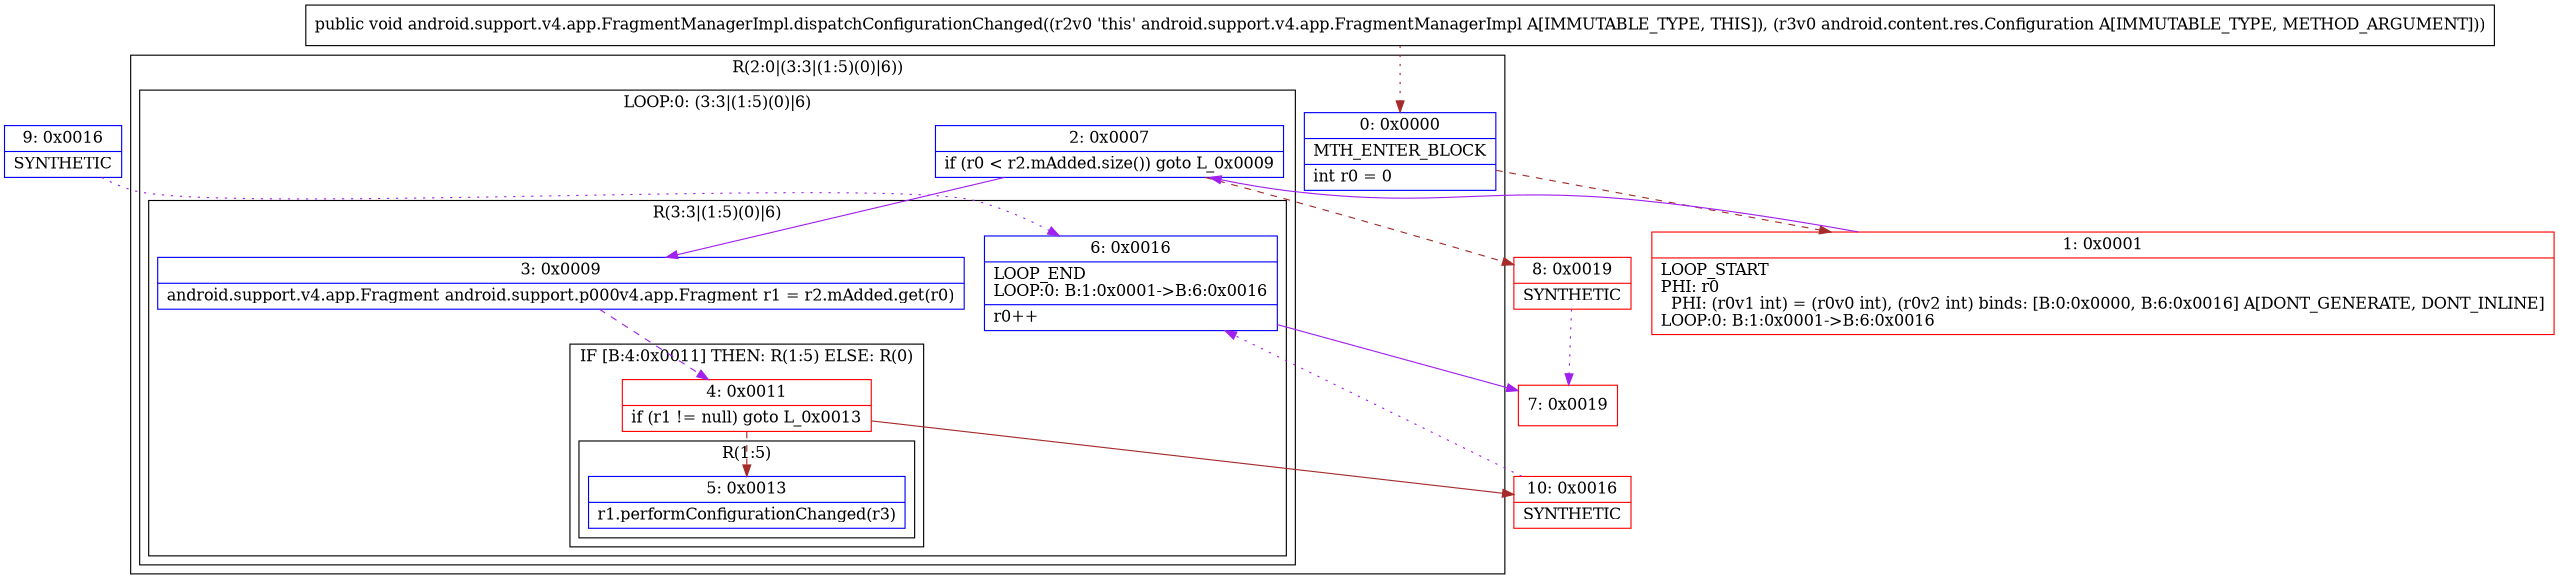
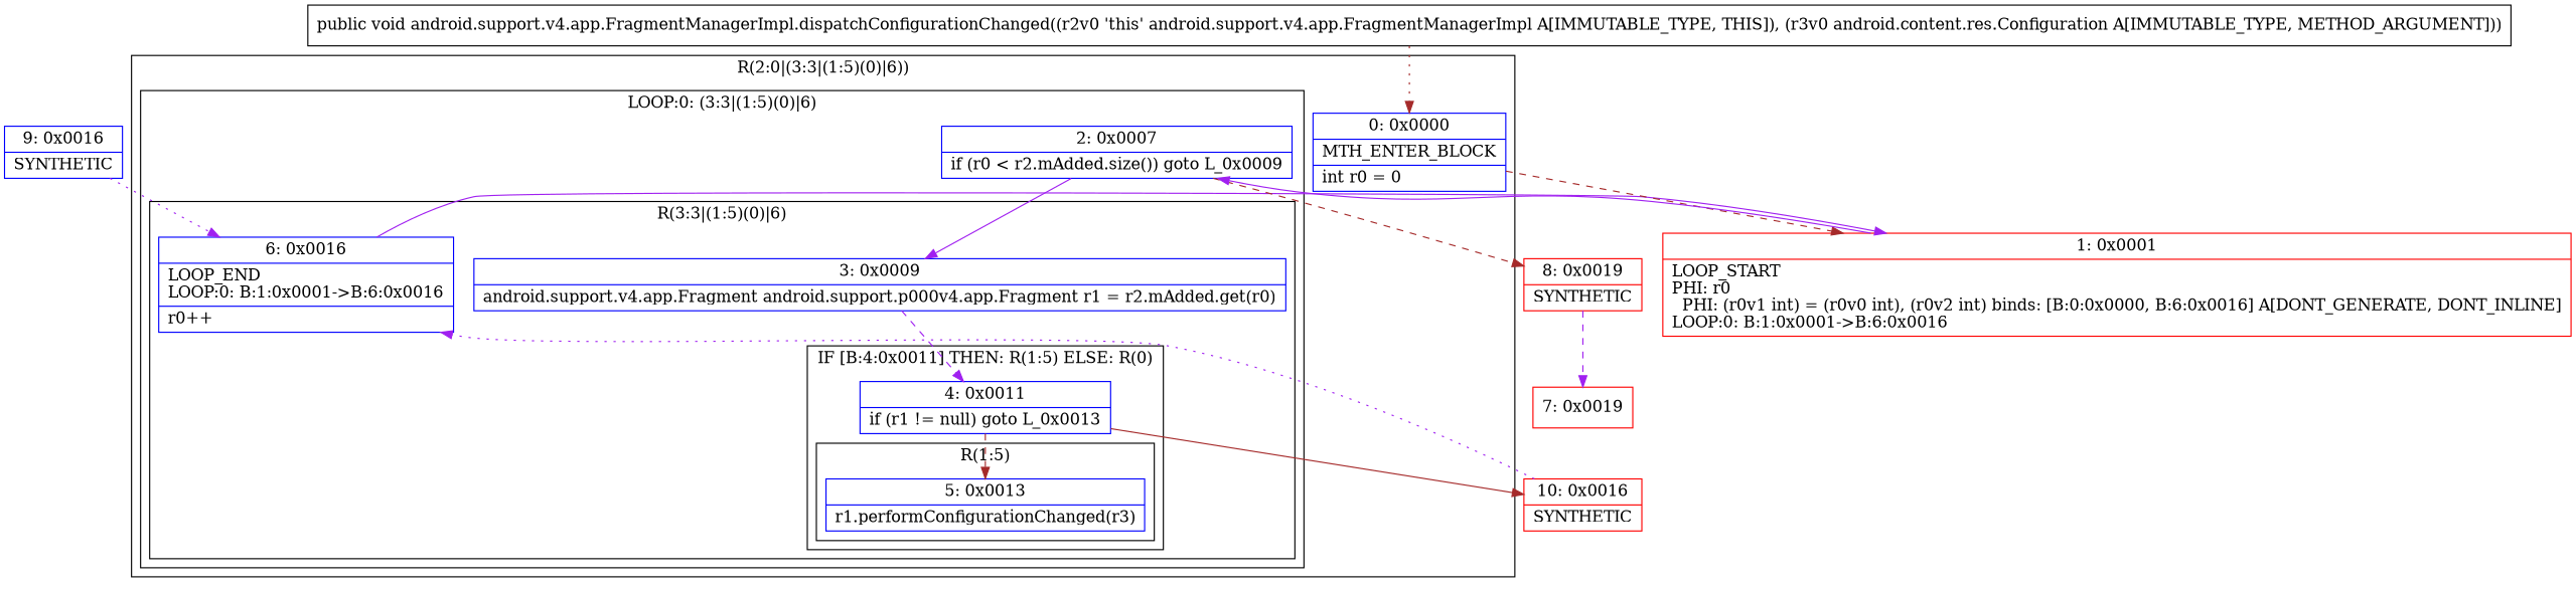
  digraph {
    node [color=blue shape=record]
    edge [color=purple style=dashed]
    n1 [label="{5\:\ 0x0013|r1.performConfigurationChanged(r3)\l}"]
-   n2 [color=red label="{4\:\ 0x0011|if (r1 != null) goto L_0x0013\l}"]
+   n2 [label="{4\:\ 0x0011|if (r1 != null) goto L_0x0013\l}"]
    n3 [label="{3\:\ 0x0009|android.support.v4.app.Fragment android.support.p000v4.app.Fragment r1 = r2.mAdded.get(r0)\l}"]
    n4 [label="{6\:\ 0x0016|LOOP_END\lLOOP:0: B:1:0x0001\-\>B:6:0x0016\l|r0++\l}"]
    n5 [label="{2\:\ 0x0007|if (r0 \< r2.mAdded.size()) goto L_0x0009\l}"]
    n6 [label="{0\:\ 0x0000|MTH_ENTER_BLOCK\l|int r0 = 0\l}"]
    n7 [color=red label="{10\:\ 0x0016|SYNTHETIC\l}"]
    n8 [color=red label="{1\:\ 0x0001|LOOP_START\lPHI: r0 \l  PHI: (r0v1 int) = (r0v0 int), (r0v2 int) binds: [B:0:0x0000, B:6:0x0016] A[DONT_GENERATE, DONT_INLINE]\lLOOP:0: B:1:0x0001\-\>B:6:0x0016\l}"]
    n9 [color=red label="{8\:\ 0x0019|SYNTHETIC\l}"]
    n10 [color=red label="{7\:\ 0x0019}"]
    n11 [label="{9\:\ 0x0016|SYNTHETIC\l}"]
    n12 [label="{public void android.support.v4.app.FragmentManagerImpl.dispatchConfigurationChanged((r2v0 'this' android.support.v4.app.FragmentManagerImpl A[IMMUTABLE_TYPE, THIS]), (r3v0 android.content.res.Configuration A[IMMUTABLE_TYPE, METHOD_ARGUMENT])) }" color=""]
    subgraph cluster_1 {
      label="R(2:0|(3:3|(1:5)(0)|6))"
      n6
      subgraph cluster_2 {
        label="LOOP:0: (3:3|(1:5)(0)|6)"
        n5
        subgraph cluster_3 {
          label="R(3:3|(1:5)(0)|6)"
          n3
          n4
          subgraph cluster_4 {
            label="IF [B:4:0x0011] THEN: R(1:5) ELSE: R(0)"
            n2
            subgraph cluster_5 {
              label="R(1:5)"
              n1
            }
            subgraph cluster_6 {
              label="R(0)"
            }
          }
        }
      }
    }
    n2 -> n1 [color=brown]
    n2 -> n7 [color=brown style=solid]
    n3 -> n2
-   n4 -> n10 [style=solid]
+   n4 -> n8 [style=solid]
    n5 -> n3 [style=solid]
    n5 -> n9 [color=brown]
    n6 -> n8 [color=brown]
    n7 -> n4 [style=dotted]
    n8 -> n5 [style=solid]
-   n9 -> n10 [style=dotted]
+   n9 -> n10
    n11 -> n4 [style=dotted]
    n12 -> n6 [color=brown style=dotted]
  }
